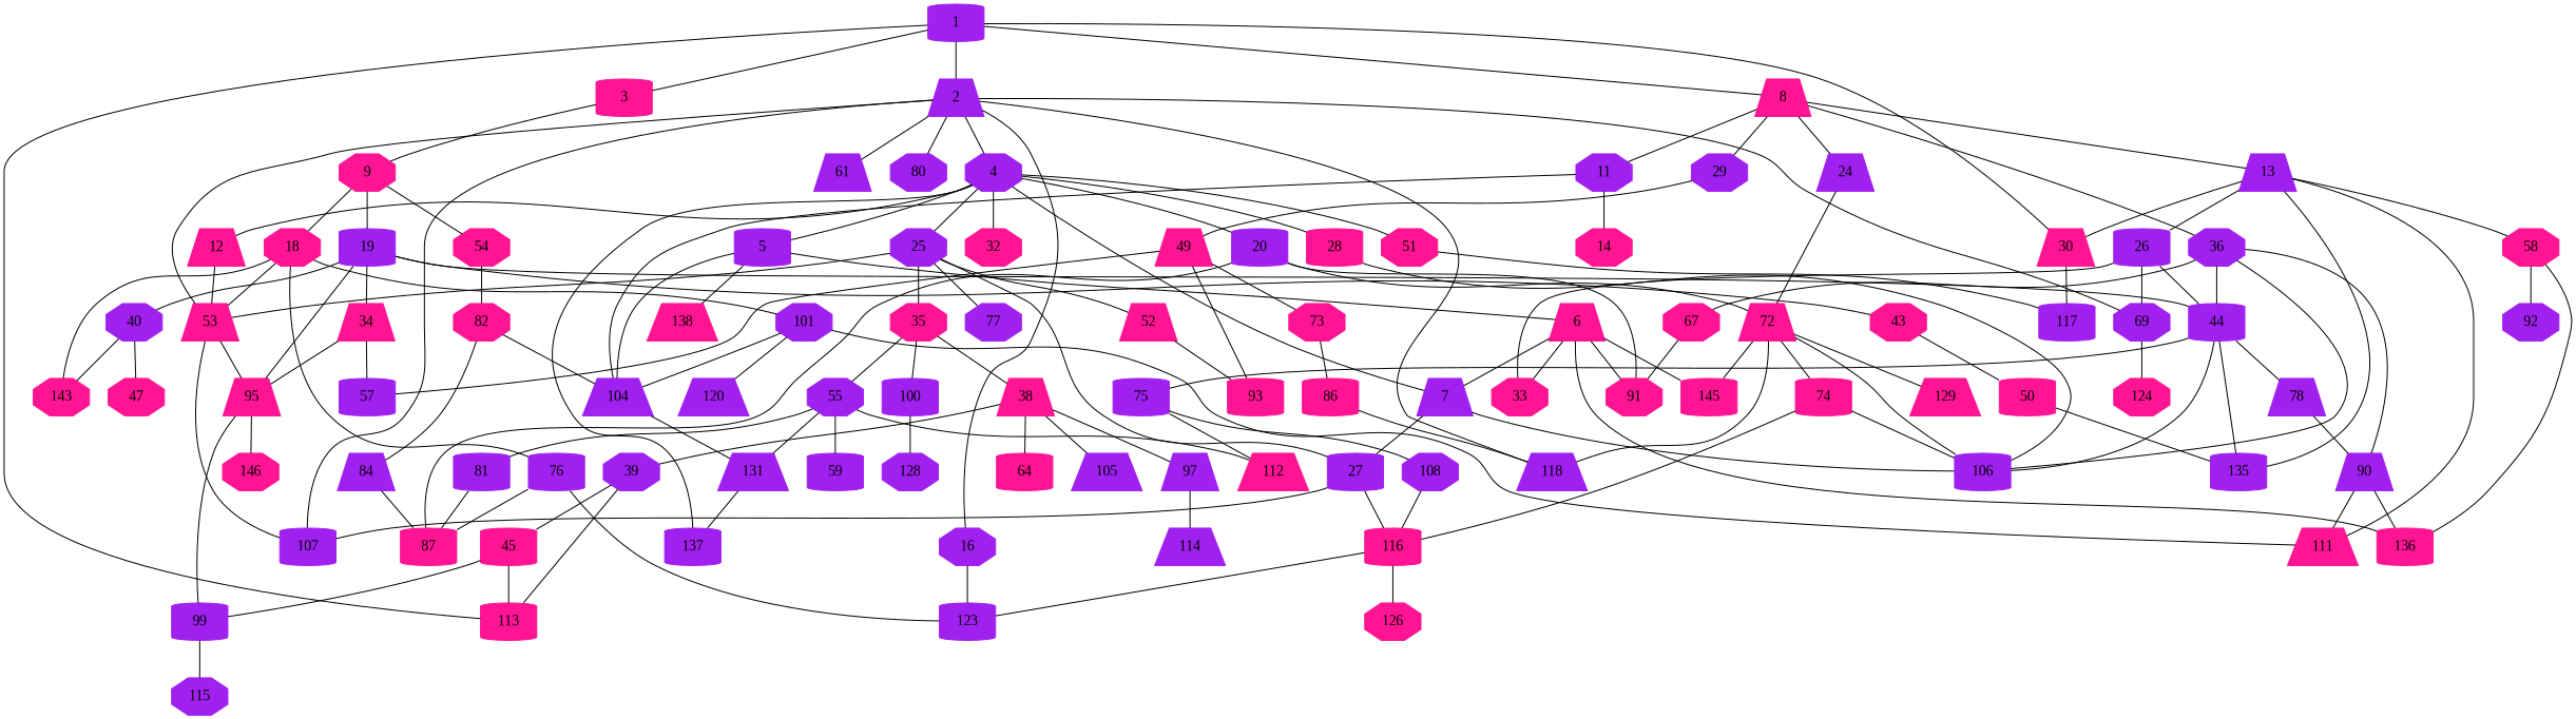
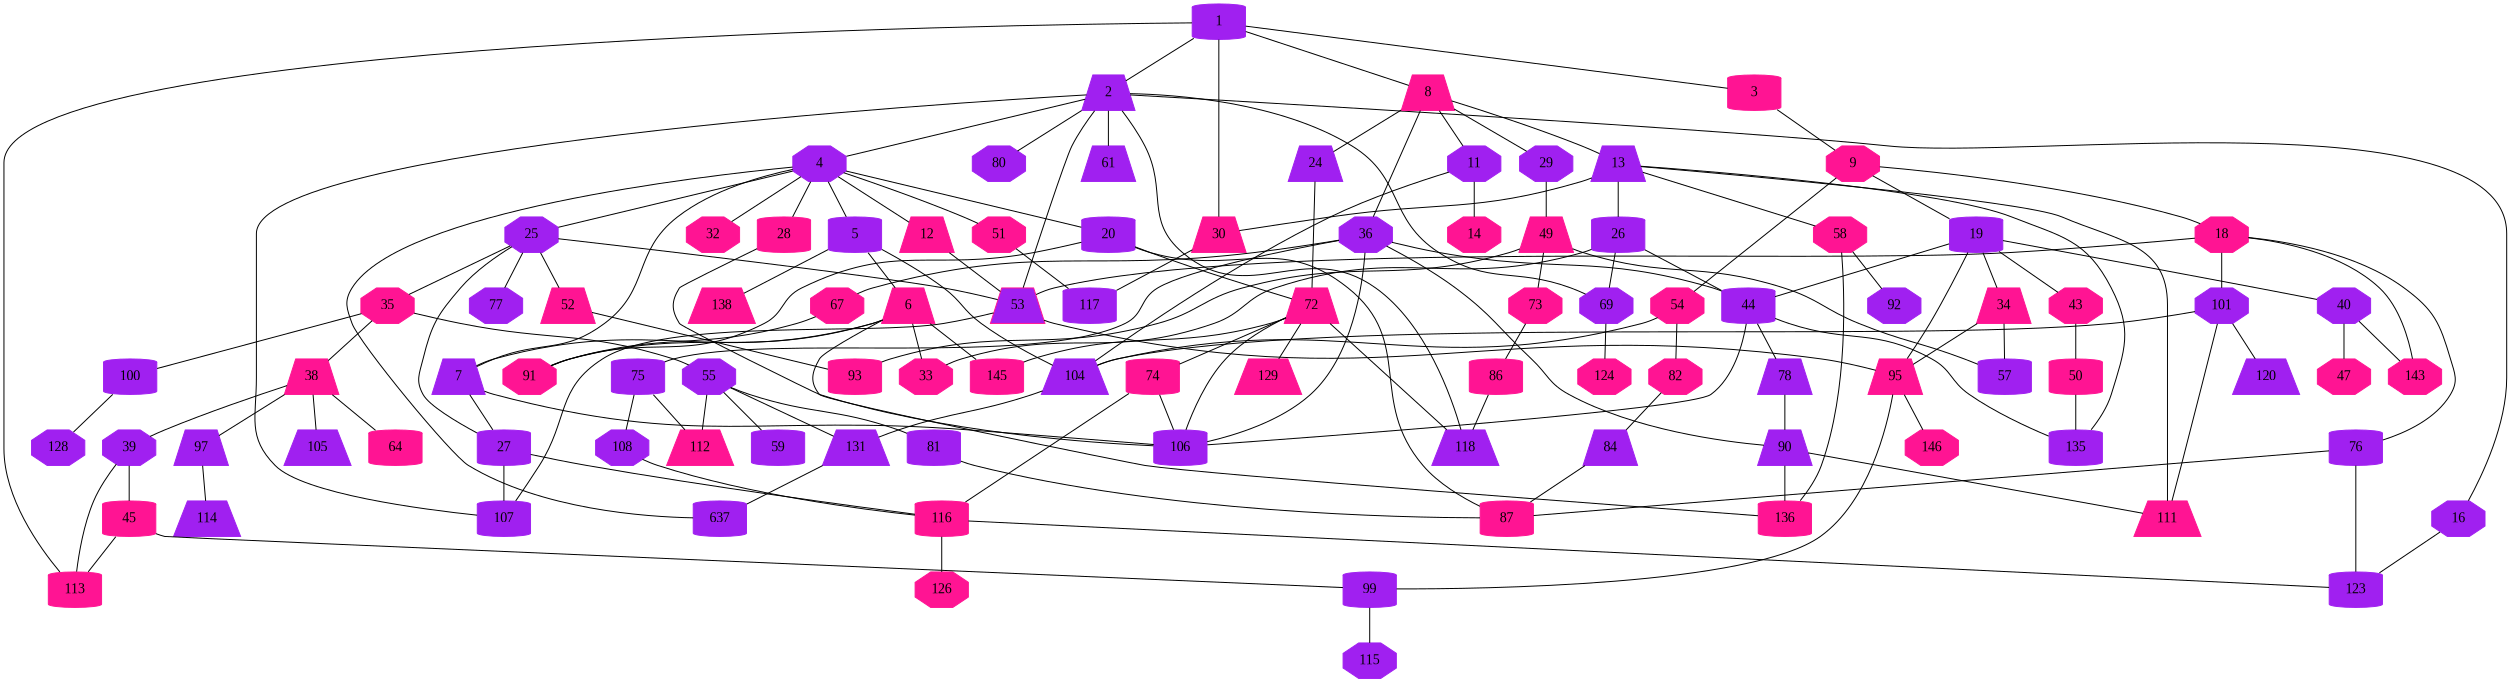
  graph {
    fontname="Liberation Serif"
    node [color=purple fontname="Liberation Serif" shape=octagon style=filled]
    edge [fontname="Liberation Serif"]
    2 [shape=trapezium super="+21"]
    4 [super="+22"]
    16 [super="+98"]
-   53 [color=deeppink shape=trapezium super="+139"]
+   53 [color=deeppink shape=trapezium super="+139" fillcolor=purple]
    61 [shape=trapezium]
    69 [super="+88"]
    80
    107 [shape=cylinder]
    118 [shape=trapezium]
    1 [shape=cylinder]
    3 [color=deeppink shape=cylinder]
    8 [color=deeppink shape=trapezium super="+10"]
    30 [color=deeppink shape=trapezium super="+109"]
    113 [color=deeppink shape=cylinder super="+140"]
    9 [color=deeppink super="+15"]
    11
    13 [shape=trapezium super="+31"]
    24 [shape=trapezium]
    29 [super="+96"]
    36 [super="+63"]
    117 [shape=cylinder]
    5 [shape=cylinder super="+37"]
    7 [shape=trapezium super="+70"]
    12 [color=deeppink shape=trapezium super="+17"]
    20 [shape=cylinder super="+66"]
    25 [super="+62"]
    28 [color=deeppink shape=cylinder]
    32 [color=deeppink super="+134"]
    51 [color=deeppink]
-   137 [shape=cylinder]
+   137 [shape=cylinder label=637]
    123 [shape=cylinder]
    95 [color=deeppink shape=trapezium super="+133"]
    124 [color=deeppink]
    18 [color=deeppink super="+48"]
    19 [shape=cylinder super="+23"]
    54 [color=deeppink]
    6 [color=deeppink shape=trapezium super="+119"]
    104 [shape=trapezium super="+121"]
    138 [color=deeppink shape=trapezium]
    27 [shape=cylinder super="+46"]
    106 [shape=cylinder super="+141"]
    91 [color=deeppink]
    72 [color=deeppink shape=trapezium super="+130"]
    87 [color=deeppink shape=cylinder super="+89"]
    35 [color=deeppink super="+42"]
    52 [color=deeppink shape=trapezium]
    77
    33 [color=deeppink super="+71"]
    136 [color=deeppink shape=cylinder]
    145 [color=deeppink shape=cylinder]
    131 [shape=trapezium]
    116 [color=deeppink shape=cylinder super="+142"]
    14 [color=deeppink]
    26 [shape=cylinder]
    58 [color=deeppink super="+60"]
    111 [color=deeppink shape=trapezium]
    135 [shape=cylinder]
    49 [color=deeppink shape=trapezium super="+132"]
    44 [shape=cylinder super="+65"]
    67 [color=deeppink super="+83"]
    90 [shape=trapezium super="+144"]
    76 [shape=cylinder]
    101 [super="+122"]
    143 [color=deeppink]
    34 [color=deeppink shape=trapezium super="+56"]
    40 [super="+110"]
    43 [color=deeppink]
    82 [color=deeppink]
    92
    47 [color=deeppink]
    120 [shape=trapezium]
    57 [shape=cylinder]
    50 [color=deeppink shape=cylinder super="+85"]
    75 [shape=cylinder super="+102"]
    78 [shape=trapezium super="+79"]
    99 [shape=cylinder super="+103"]
    146 [color=deeppink]
    74 [color=deeppink shape=cylinder]
    129 [color=deeppink shape=trapezium]
    38 [color=deeppink shape=trapezium super="+41"]
    55 [super="+94"]
    100 [shape=cylinder]
    93 [color=deeppink shape=cylinder]
    126 [color=deeppink]
    73 [color=deeppink]
    39
    64 [color=deeppink shape=cylinder]
    97 [shape=trapezium]
    105 [shape=trapezium]
    59 [shape=cylinder]
    81 [shape=cylinder]
    112 [color=deeppink shape=trapezium super="+127"]
    128
    45 [color=deeppink shape=cylinder super="+68"]
    114 [shape=trapezium]
    108
    115
    86 [color=deeppink shape=cylinder super="+125"]
    84 [shape=trapezium]
    2 -- 4
    2 -- 16
    2 -- 53
    2 -- 61
    2 -- 69
    2 -- 80
    2 -- 107
    2 -- 118
    4 -- 5
    4 -- 7
    4 -- 12
    4 -- 20
    4 -- 25
    4 -- 28
    4 -- 32
    4 -- 51
    4 -- 137
    16 -- 123
    53 -- 107
    53 -- 95
    69 -- 124
    1 -- 2
    1 -- 3
    1 -- 8
    1 -- 30
    1 -- 113
    3 -- 9
    8 -- 11
    8 -- 13
    8 -- 24
    8 -- 29
    8 -- 36
    30 -- 117
    9 -- 18
    9 -- 19
    9 -- 54
    11 -- 104
    11 -- 14
    13 -- 30
    13 -- 26
    13 -- 58
    13 -- 111
    13 -- 135
    24 -- 72
    29 -- 49
    36 -- 106
    36 -- 44
    36 -- 67
    36 -- 90
    5 -- 6
    5 -- 104
    5 -- 138
    7 -- 27
    7 -- 106
    12 -- 53
    20 -- 91
    20 -- 72
    20 -- 87
    25 -- 53
    25 -- 27
    25 -- 35
    25 -- 52
    25 -- 77
    28 -- 106
    51 -- 117
    95 -- 99
    95 -- 146
    18 -- 53
    18 -- 76
    18 -- 101 [weight=2]
    18 -- 143
    19 -- 95
    19 -- 44
    19 -- 34
    19 -- 40
    19 -- 43
    54 -- 82
    6 -- 7
    6 -- 91
    6 -- 33
    6 -- 136
    6 -- 145
    104 -- 131
    27 -- 107
    27 -- 116
    72 -- 118
    72 -- 106
    72 -- 145
    72 -- 74
    72 -- 129
    35 -- 38
    35 -- 55
    35 -- 100
    52 -- 93
    131 -- 137
    116 -- 123
    116 -- 126
    26 -- 69
    26 -- 33
    26 -- 44
    58 -- 136
    58 -- 92
    49 -- 57
    49 -- 93
    49 -- 73
    44 -- 106
    44 -- 135
-   44 -- 75
+   36 -- 75
    44 -- 78
    67 -- 91
    90 -- 136
    90 -- 111
    76 -- 123
    76 -- 87
    101 -- 104
    101 -- 111
    101 -- 120
    34 -- 95
    34 -- 57
    40 -- 143
    40 -- 47
    43 -- 50
-   82 -- 104
+   54 -- 104
    82 -- 84
    50 -- 135
    75 -- 112
    75 -- 108
    78 -- 90
    99 -- 115
    74 -- 106
    74 -- 116
    38 -- 39
    38 -- 64
    38 -- 97
    38 -- 105
    55 -- 131
    55 -- 59
    55 -- 81
    55 -- 112
    100 -- 128
    73 -- 86
    39 -- 113
    39 -- 45
    97 -- 114
    81 -- 87
    45 -- 113
    45 -- 99
    108 -- 116
    86 -- 118
    84 -- 87
  }
